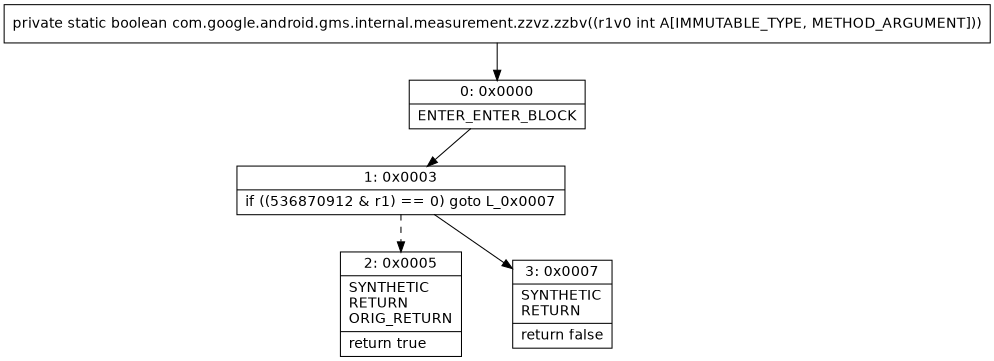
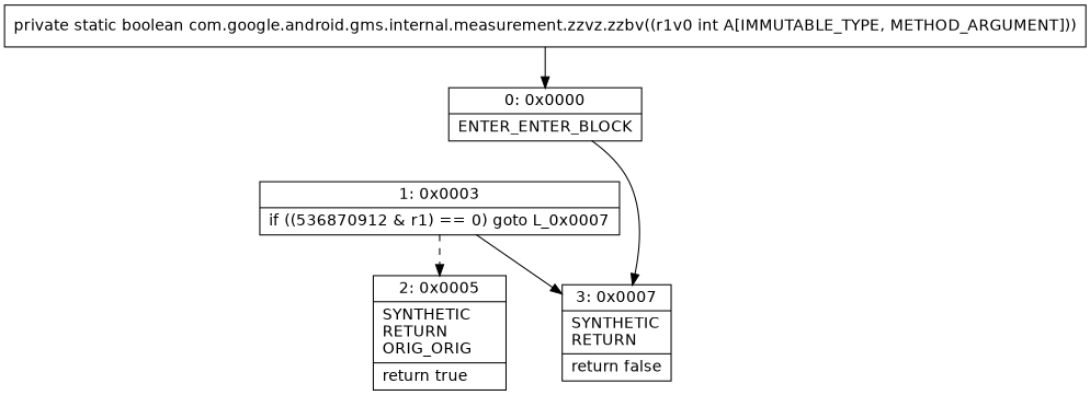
  digraph {
    fontname="DejaVu Sans"
    node [fontname="DejaVu Sans" shape=record]
    edge [fontname="DejaVu Sans"]
    n1 [label="{0\:\ 0x0000|ENTER_ENTER_BLOCK\l}"]
    n2 [label="{1\:\ 0x0003|if ((536870912 & r1) == 0) goto L_0x0007\l}"]
-   n3 [label="{2\:\ 0x0005|SYNTHETIC\lRETURN\lORIG_RETURN\l|return true\l}"]
+   n3 [label="{2\:\ 0x0005|SYNTHETIC\lRETURN\lORIG_ORIG\l|return true\l}"]
    n4 [label="{3\:\ 0x0007|SYNTHETIC\lRETURN\l|return false\l}"]
    n5 [label="{private static boolean com.google.android.gms.internal.measurement.zzvz.zzbv((r1v0 int A[IMMUTABLE_TYPE, METHOD_ARGUMENT])) }"]
-   n1 -> n2
+   n1 -> n4
    n2 -> n3 [style=dashed]
    n2 -> n4
    n5 -> n1
  }
